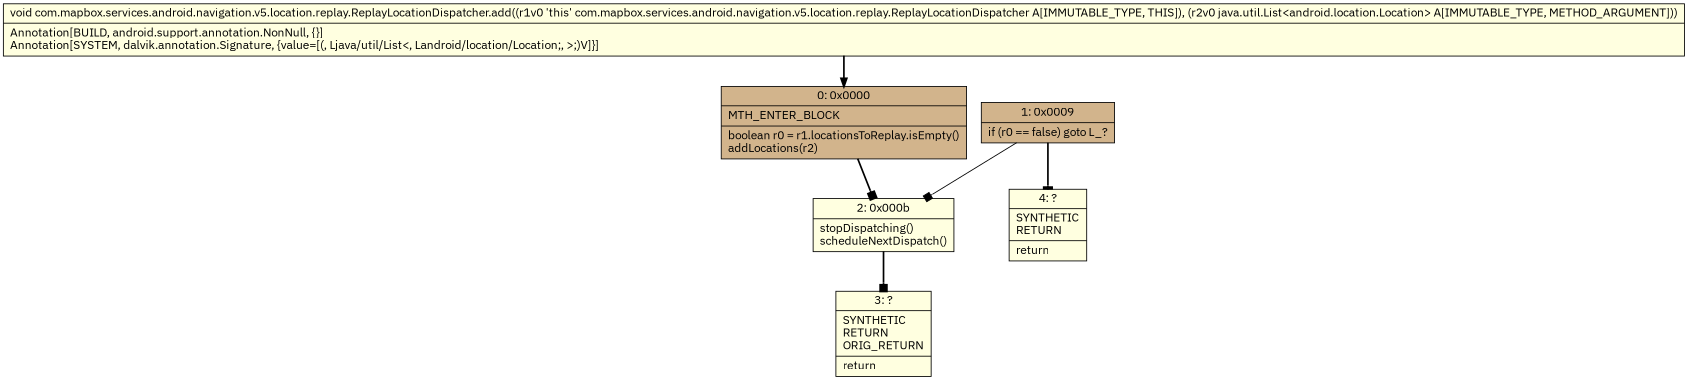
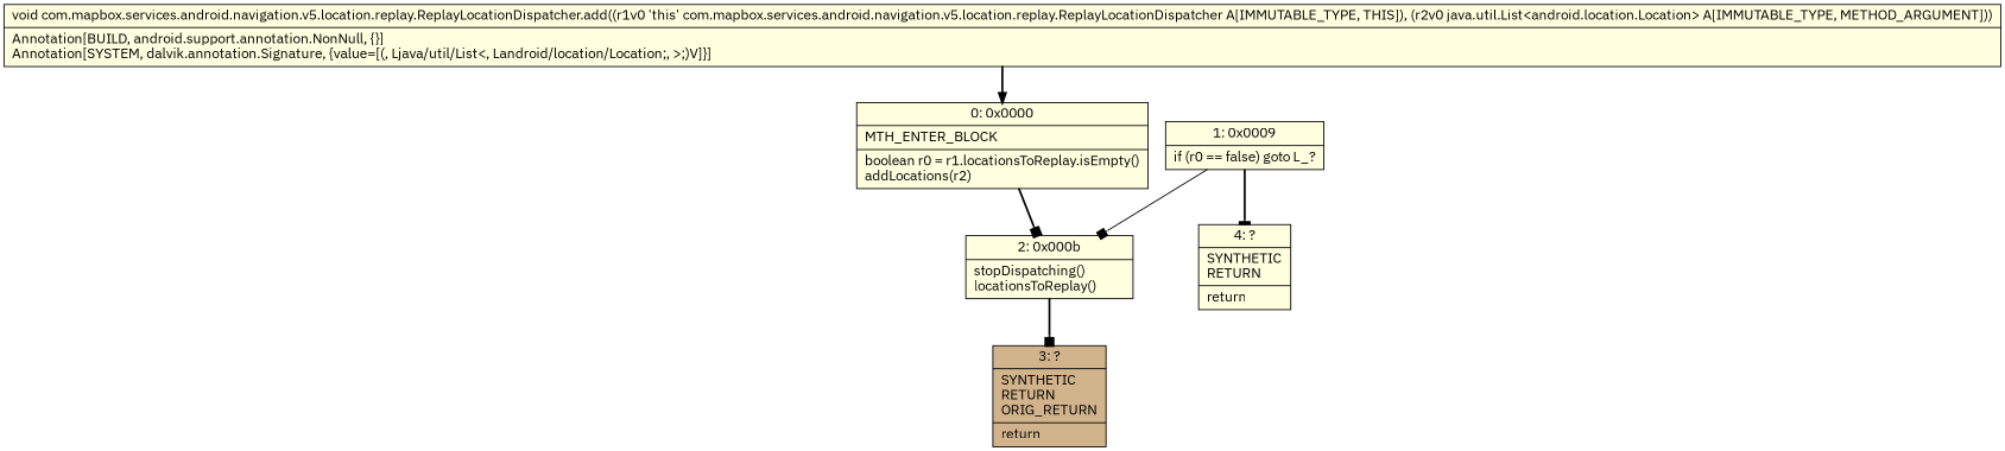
  digraph {
    fontname="IBM Plex Sans"
    node [fillcolor=lightyellow fontname="IBM Plex Sans" shape=record style=filled]
    edge [arrowhead=box fontname="IBM Plex Sans" style=bold]
-   n1 [fillcolor=tan label="{0\:\ 0x0000|MTH_ENTER_BLOCK\l|boolean r0 = r1.locationsToReplay.isEmpty()\laddLocations(r2)\l}"]
-   n2 [label="{2\:\ 0x000b|stopDispatching()\lscheduleNextDispatch()\l}"]
-   n3 [fillcolor=tan label="{1\:\ 0x0009|if (r0 == false) goto L_?\l}"]
+   n1 [label="{0\:\ 0x0000|MTH_ENTER_BLOCK\l|boolean r0 = r1.locationsToReplay.isEmpty()\laddLocations(r2)\l}"]
+   n2 [label="{2\:\ 0x000b|stopDispatching()\llocationsToReplay()\l}"]
+   n3 [label="{1\:\ 0x0009|if (r0 == false) goto L_?\l}"]
    n4 [label="{4\:\ ?|SYNTHETIC\lRETURN\l|return\l}"]
-   n5 [label="{3\:\ ?|SYNTHETIC\lRETURN\lORIG_RETURN\l|return\l}"]
+   n5 [fillcolor=tan label="{3\:\ ?|SYNTHETIC\lRETURN\lORIG_RETURN\l|return\l}"]
    n6 [label="{void com.mapbox.services.android.navigation.v5.location.replay.ReplayLocationDispatcher.add((r1v0 'this' com.mapbox.services.android.navigation.v5.location.replay.ReplayLocationDispatcher A[IMMUTABLE_TYPE, THIS]), (r2v0 java.util.List\<android.location.Location\> A[IMMUTABLE_TYPE, METHOD_ARGUMENT]))  | Annotation[BUILD, android.support.annotation.NonNull, \{\}]\lAnnotation[SYSTEM, dalvik.annotation.Signature, \{value=[(, Ljava\/util\/List\<, Landroid\/location\/Location;, \>;)V]\}]\l}"]
    n1 -> n2
    n2 -> n5
    n3 -> n2 [style=solid]
    n3 -> n4 [arrowhead=tee]
    n6 -> n1 [arrowhead=normal]
  }
